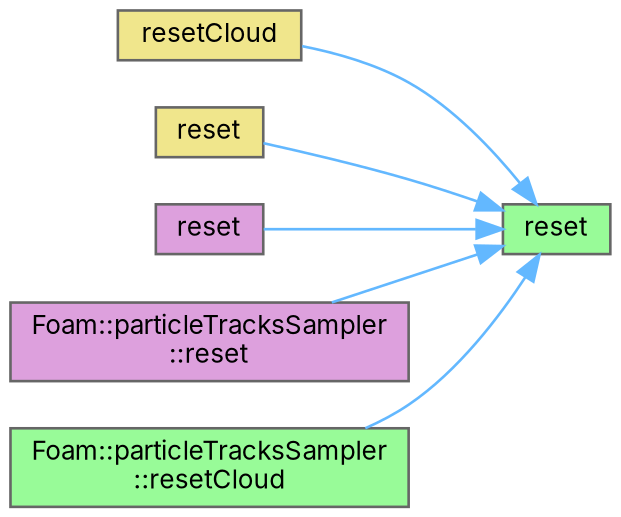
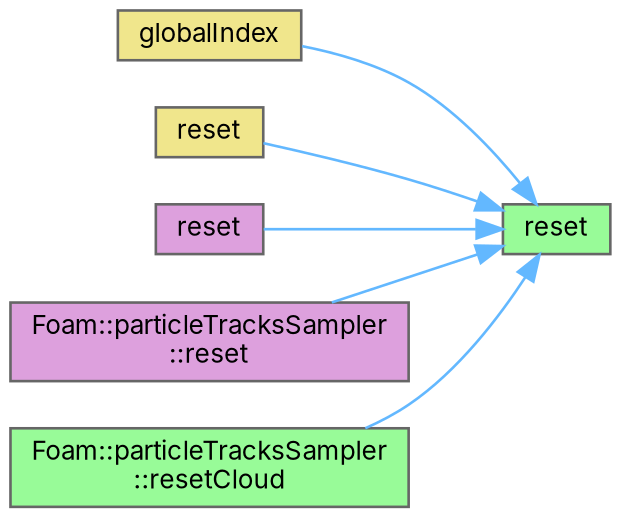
  digraph {
    fontname=Inter
    rankdir=RL
    node [color=grey40 fillcolor=palegreen fontname=Inter fontsize=10 shape=box style=filled]
    edge [color=steelblue1 dir=back fontname=Inter fontsize=10 labelfontname=Helvetica labelfontsize=10 style=solid]
    n1 [color=gray40 fontcolor=black height=0.2 label=reset width=0.4]
-   n2 [fillcolor=khaki height=0.2 label=resetCloud width=0.4]
+   n2 [fillcolor=khaki height=0.2 label=globalIndex width=0.4]
    n3 [fillcolor=khaki height=0.2 label=reset width=0.4]
    n4 [fillcolor=plum height=0.2 label=reset width=0.4]
    n5 [fillcolor=plum height=0.2 label="Foam::particleTracksSampler\l::reset" width=0.4]
    n6 [height=0.2 label="Foam::particleTracksSampler\l::resetCloud" width=0.4]
    n1 -> n2
    n1 -> n3
    n1 -> n4
    n1 -> n5
    n1 -> n6
  }
